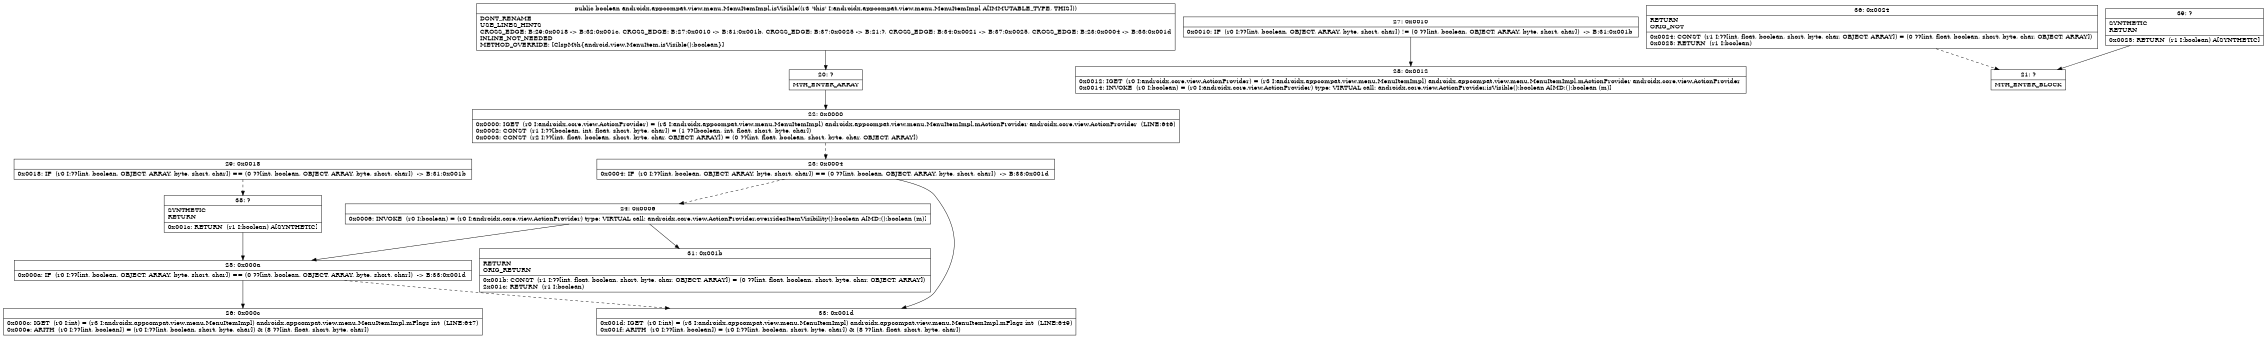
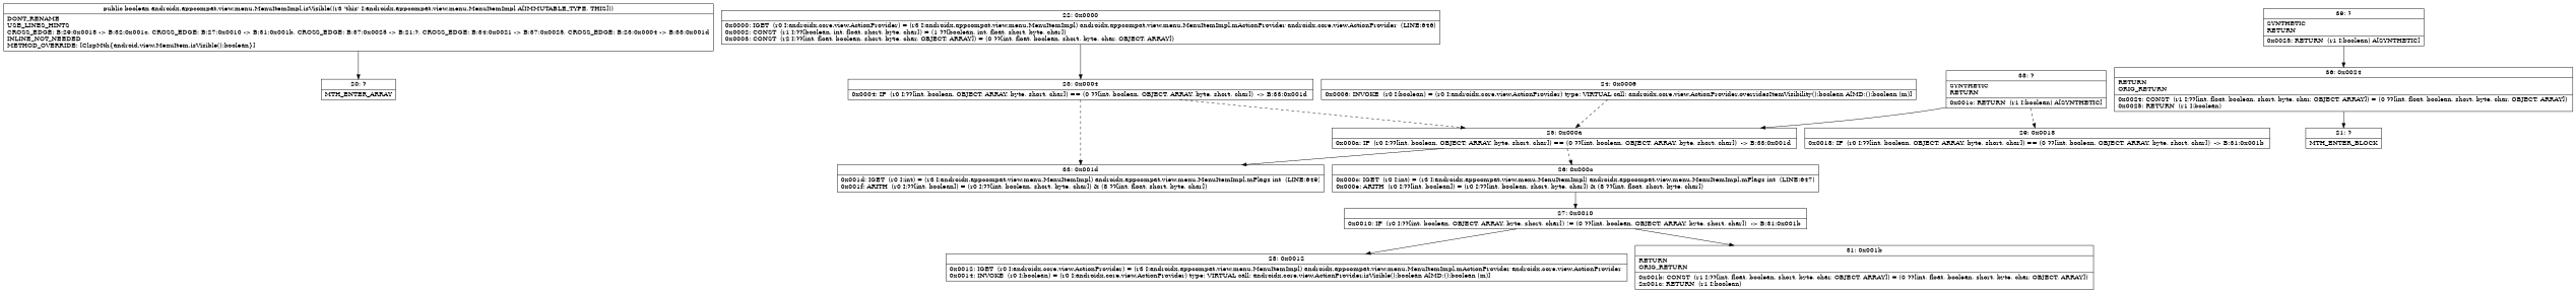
  digraph {
    node [shape=record]
    n1 [label="{20\:\ ?|MTH_ENTER_ARRAY\l}"]
    n2 [label="{22\:\ 0x0000|0x0000: IGET  (r0 I:androidx.core.view.ActionProvider) = (r3 I:androidx.appcompat.view.menu.MenuItemImpl) androidx.appcompat.view.menu.MenuItemImpl.mActionProvider androidx.core.view.ActionProvider  (LINE:646)\l0x0002: CONST  (r1 I:??[boolean, int, float, short, byte, char]) = (1 ??[boolean, int, float, short, byte, char]) \l0x0003: CONST  (r2 I:??[int, float, boolean, short, byte, char, OBJECT, ARRAY]) = (0 ??[int, float, boolean, short, byte, char, OBJECT, ARRAY]) \l}"]
    n3 [label="{23\:\ 0x0004|0x0004: IF  (r0 I:??[int, boolean, OBJECT, ARRAY, byte, short, char]) == (0 ??[int, boolean, OBJECT, ARRAY, byte, short, char])  \-\> B:33:0x001d \l}"]
    n4 [label="{24\:\ 0x0006|0x0006: INVOKE  (r0 I:boolean) = (r0 I:androidx.core.view.ActionProvider) type: VIRTUAL call: androidx.core.view.ActionProvider.overridesItemVisibility():boolean A[MD:():boolean (m)]\l}"]
    n5 [label="{33\:\ 0x001d|0x001d: IGET  (r0 I:int) = (r3 I:androidx.appcompat.view.menu.MenuItemImpl) androidx.appcompat.view.menu.MenuItemImpl.mFlags int  (LINE:649)\l0x001f: ARITH  (r0 I:??[int, boolean]) = (r0 I:??[int, boolean, short, byte, char]) & (8 ??[int, float, short, byte, char]) \l}"]
    n6 [label="{25\:\ 0x000a|0x000a: IF  (r0 I:??[int, boolean, OBJECT, ARRAY, byte, short, char]) == (0 ??[int, boolean, OBJECT, ARRAY, byte, short, char])  \-\> B:33:0x001d \l}"]
    n7 [label="{26\:\ 0x000c|0x000c: IGET  (r0 I:int) = (r3 I:androidx.appcompat.view.menu.MenuItemImpl) androidx.appcompat.view.menu.MenuItemImpl.mFlags int  (LINE:647)\l0x000e: ARITH  (r0 I:??[int, boolean]) = (r0 I:??[int, boolean, short, byte, char]) & (8 ??[int, float, short, byte, char]) \l}"]
    n8 [label="{27\:\ 0x0010|0x0010: IF  (r0 I:??[int, boolean, OBJECT, ARRAY, byte, short, char]) != (0 ??[int, boolean, OBJECT, ARRAY, byte, short, char])  \-\> B:31:0x001b \l}"]
    n9 [label="{28\:\ 0x0012|0x0012: IGET  (r0 I:androidx.core.view.ActionProvider) = (r3 I:androidx.appcompat.view.menu.MenuItemImpl) androidx.appcompat.view.menu.MenuItemImpl.mActionProvider androidx.core.view.ActionProvider \l0x0014: INVOKE  (r0 I:boolean) = (r0 I:androidx.core.view.ActionProvider) type: VIRTUAL call: androidx.core.view.ActionProvider.isVisible():boolean A[MD:():boolean (m)]\l}"]
    n10 [label="{31\:\ 0x001b|RETURN\lORIG_RETURN\l|0x001b: CONST  (r1 I:??[int, float, boolean, short, byte, char, OBJECT, ARRAY]) = (0 ??[int, float, boolean, short, byte, char, OBJECT, ARRAY]) \l2x001c: RETURN  (r1 I:boolean) \l}"]
    n11 [label="{29\:\ 0x0018|0x0018: IF  (r0 I:??[int, boolean, OBJECT, ARRAY, byte, short, char]) == (0 ??[int, boolean, OBJECT, ARRAY, byte, short, char])  \-\> B:31:0x001b \l}"]
    n12 [label="{38\:\ ?|SYNTHETIC\lRETURN\l|0x001c: RETURN  (r1 I:boolean) A[SYNTHETIC]\l}"]
    n13 [label="{21\:\ ?|MTH_ENTER_BLOCK\l}"]
-   n14 [label="{36\:\ 0x0024|RETURN\lORIG_NOT\l|0x0024: CONST  (r1 I:??[int, float, boolean, short, byte, char, OBJECT, ARRAY]) = (0 ??[int, float, boolean, short, byte, char, OBJECT, ARRAY]) \l0x0025: RETURN  (r1 I:boolean) \l}"]
+   n14 [label="{36\:\ 0x0024|RETURN\lORIG_RETURN\l|0x0024: CONST  (r1 I:??[int, float, boolean, short, byte, char, OBJECT, ARRAY]) = (0 ??[int, float, boolean, short, byte, char, OBJECT, ARRAY]) \l0x0025: RETURN  (r1 I:boolean) \l}"]
    n15 [label="{39\:\ ?|SYNTHETIC\lRETURN\l|0x0025: RETURN  (r1 I:boolean) A[SYNTHETIC]\l}"]
    n16 [label="{public boolean androidx.appcompat.view.menu.MenuItemImpl.isVisible((r3 'this' I:androidx.appcompat.view.menu.MenuItemImpl A[IMMUTABLE_TYPE, THIS]))  | DONT_RENAME\lUSE_LINES_HINTS\lCROSS_EDGE: B:29:0x0018 \-\> B:32:0x001c, CROSS_EDGE: B:27:0x0010 \-\> B:31:0x001b, CROSS_EDGE: B:37:0x0025 \-\> B:21:?, CROSS_EDGE: B:34:0x0021 \-\> B:37:0x0025, CROSS_EDGE: B:23:0x0004 \-\> B:33:0x001d\lINLINE_NOT_NEEDED\lMETHOD_OVERRIDE: [ClspMth\{android.view.MenuItem.isVisible():boolean\}]\l}"]
-   n1 -> n2
-   n2 -> n3 [style=dashed]
-   n3 -> n4 [style=dashed]
-   n3 -> n5
-   n4 -> n6
-   n6 -> n5 [style=dashed]
-   n6 -> n7 [style=solid]
+   n2 -> n3
+   n3 -> n6 [style=dashed]
+   n3 -> n5 [style=dashed]
+   n4 -> n6 [style=dashed]
+   n6 -> n5
+   n6 -> n7 [style=dashed]
+   n7 -> n8
    n8 -> n9 [style=solid]
-   n4 -> n10
-   n11 -> n12 [style=dashed]
+   n8 -> n10
+   n12 -> n11 [style=dashed]
    n12 -> n6
-   n14 -> n13 [style=dashed]
-   n15 -> n13
+   n14 -> n13
+   n15 -> n14
    n16 -> n1
  }
